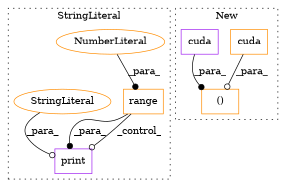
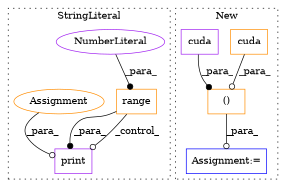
  digraph {
    node [a=32 color=darkorange l=6 shape=box]
    edge [arrowhead=odot]
    n1 [color=purple l="6,1" label=print s="2431,2472"]
    n2 [l="6,1" label=range s="2032,2043"]
-   n3 [a=34 l=3 label=NumberLiteral s=2040 shape=ellipse]
-   n4 [a=45 label=StringLiteral s=2437 shape=ellipse]
+   n3 [a=34 color=purple l=3 label=NumberLiteral s=2040 shape=ellipse]
+   n4 [a=45 label=Assignment s=2437 shape=ellipse]
    n5 [label=cuda s=1427]
    n6 [a=106 l=45 label="()" s=1388]
    n7 [color=purple label=cuda s=1399]
+   n8 [a=7 color=blue l=9 label="Assignment:=" s=1379]
    subgraph cluster_1 {
      label=StringLiteral
      style=dotted
      n1
      n2
      n3
      n4
    }
    subgraph cluster_2 {
      label=New
      style=dotted
      n5
      n6
      n7
+     n8
    }
    n2 -> n1 [arrowhead=dot label=_para_]
    n2 -> n1 [label=_control_]
    n3 -> n2 [arrowhead=dot label=_para_]
    n4 -> n1 [label=_para_]
    n5 -> n6 [label=_para_]
+   n6 -> n8 [label=_para_]
    n7 -> n6 [arrowhead=dot label=_para_]
  }
